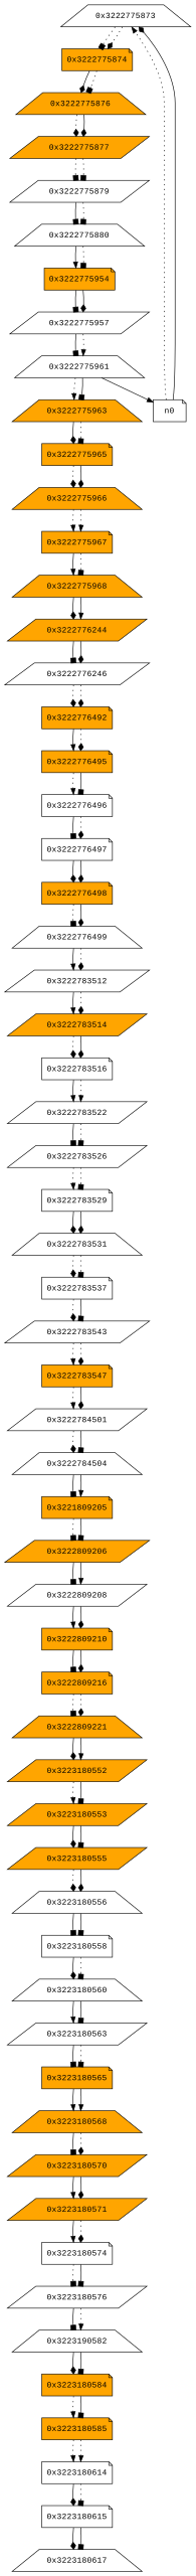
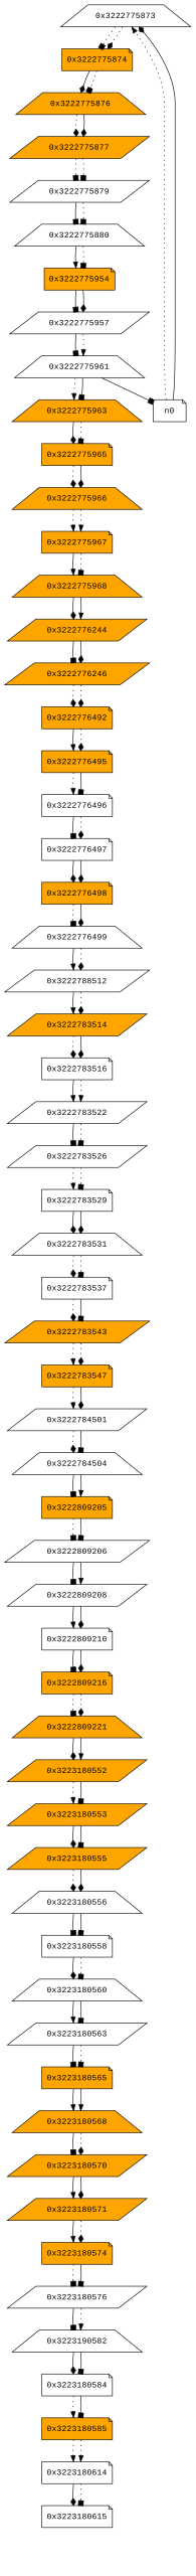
  digraph {
    fontname="Liberation Mono"
    node [fillcolor=white fontname="Liberation Mono" shape=note style=filled]
    edge [arrowhead=box fontname="Liberation Mono" style=solid]
    n1 [label="0x3222775873" shape=trapezium]
    n2 [fillcolor=orange label="0x3222775874"]
    n3 [fillcolor=orange label="0x3222775876" shape=trapezium]
    n4 [fillcolor=orange label="0x3222775877" shape=parallelogram]
    n5 [label="0x3222775879" shape=parallelogram]
    n6 [label="0x3222775880" shape=trapezium]
    n7 [fillcolor=orange label="0x3222775954"]
    n8 [label="0x3222775957" shape=parallelogram]
    n9 [label="0x3222775961" shape=trapezium]
    n10 [fillcolor=orange label="0x3222775963" shape=trapezium]
    n0
    n11 [fillcolor=orange label="0x3222775965"]
    n12 [fillcolor=orange label="0x3222775966" shape=trapezium]
    n13 [fillcolor=orange label="0x3222775967"]
    n14 [fillcolor=orange label="0x3222775968" shape=trapezium]
    n15 [fillcolor=orange label="0x3222776244" shape=parallelogram]
-   n16 [label="0x3222776246" shape=parallelogram]
+   n16 [fillcolor=orange label="0x3222776246" shape=parallelogram]
    n17 [fillcolor=orange label="0x3222776492"]
    n18 [fillcolor=orange label="0x3222776495"]
    n19 [label="0x3222776496"]
    n20 [label="0x3222776497"]
    n21 [fillcolor=orange label="0x3222776498"]
    n22 [label="0x3222776499" shape=trapezium]
-   n23 [label="0x3222783512" shape=parallelogram]
+   n23 [label="0x3222788512" shape=parallelogram]
    n24 [fillcolor=orange label="0x3222783514" shape=parallelogram]
    n25 [label="0x3222783516"]
    n26 [label="0x3222783522" shape=parallelogram]
    n27 [label="0x3222783526" shape=parallelogram]
    n28 [label="0x3222783529"]
    n29 [label="0x3222783531" shape=trapezium]
    n30 [label="0x3222783537"]
-   n31 [label="0x3222783543" shape=parallelogram]
+   n31 [fillcolor=orange label="0x3222783543" shape=parallelogram]
    n32 [fillcolor=orange label="0x3222783547"]
    n33 [label="0x3222784501" shape=parallelogram]
    n34 [label="0x3222784504" shape=trapezium]
-   n35 [fillcolor=orange label="0x3221809205"]
-   n36 [fillcolor=orange label="0x3222809206" shape=parallelogram]
+   n35 [fillcolor=orange label="0x3222809205"]
+   n36 [label="0x3222809206" shape=parallelogram]
    n37 [label="0x3222809208" shape=parallelogram]
-   n38 [fillcolor=orange label="0x3222809210"]
+   n38 [label="0x3222809210"]
    n39 [fillcolor=orange label="0x3222809216"]
    n40 [fillcolor=orange label="0x3222809221" shape=trapezium]
    n41 [fillcolor=orange label="0x3223180552" shape=parallelogram]
    n42 [fillcolor=orange label="0x3223180553" shape=parallelogram]
    n43 [fillcolor=orange label="0x3223180555" shape=parallelogram]
    n44 [label="0x3223180556" shape=trapezium]
    n45 [label="0x3223180558"]
    n46 [label="0x3223180560" shape=trapezium]
    n47 [label="0x3223180563" shape=parallelogram]
    n48 [fillcolor=orange label="0x3223180565"]
    n49 [fillcolor=orange label="0x3223180568" shape=trapezium]
    n50 [fillcolor=orange label="0x3223180570" shape=parallelogram]
    n51 [fillcolor=orange label="0x3223180571" shape=parallelogram]
-   n52 [label="0x3223180574"]
+   n52 [fillcolor=orange label="0x3223180574"]
    n53 [label="0x3223180576" shape=parallelogram]
    n54 [label="0x3223190582" shape=trapezium]
-   n55 [fillcolor=orange label="0x3223180584"]
+   n55 [label="0x3223180584"]
    n56 [fillcolor=orange label="0x3223180585"]
    n57 [label="0x3223180614"]
    n58 [label="0x3223180615"]
-   n59 [label="0x3223180617" shape=trapezium]
    n1 -> n2 [style=dotted]
    n1 -> n2 [arrowhead=diamond style=dotted]
    n2 -> n3 [arrowhead=diamond]
    n2 -> n3 [style=dotted]
    n3 -> n4 [arrowhead=diamond style=dotted]
    n3 -> n4 [arrowhead=diamond]
    n4 -> n5 [style=dotted]
    n4 -> n5 [style=dotted]
    n5 -> n6
    n5 -> n6 [style=dotted]
    n6 -> n7 [arrowhead=normal]
    n6 -> n7 [style=dotted]
    n7 -> n8
    n7 -> n8 [arrowhead=diamond]
    n8 -> n9
    n8 -> n9 [arrowhead=normal style=dotted]
    n9 -> n10 [arrowhead=normal style=dotted]
    n9 -> n10
-   n9 -> n0 [arrowhead=normal]
+   n9 -> n0
    n10 -> n11 [arrowhead=diamond]
    n10 -> n11 [style=dotted]
    n0 -> n1 [arrowhead=normal style=dotted]
    n0 -> n1 [arrowhead=diamond]
    n11 -> n12 [arrowhead=diamond style=dotted]
    n11 -> n12 [arrowhead=diamond]
    n12 -> n13 [arrowhead=normal style=dotted]
    n12 -> n13 [arrowhead=normal style=dotted]
    n13 -> n14 [arrowhead=normal]
    n13 -> n14 [style=dotted]
    n14 -> n15 [arrowhead=diamond]
    n14 -> n15 [arrowhead=normal]
    n15 -> n16
    n15 -> n16 [arrowhead=diamond]
    n16 -> n17 [arrowhead=diamond style=dotted]
    n16 -> n17 [arrowhead=diamond style=dotted]
    n17 -> n18 [arrowhead=normal]
    n17 -> n18 [arrowhead=diamond style=dotted]
    n18 -> n19 [arrowhead=normal style=dotted]
    n18 -> n19
    n19 -> n20
    n19 -> n20 [arrowhead=diamond style=dotted]
    n20 -> n21 [arrowhead=diamond]
    n20 -> n21 [arrowhead=diamond]
    n21 -> n22 [style=dotted]
    n21 -> n22 [arrowhead=diamond]
    n22 -> n23 [arrowhead=normal]
    n22 -> n23 [arrowhead=diamond style=dotted]
    n23 -> n24 [arrowhead=normal]
    n23 -> n24 [arrowhead=diamond style=dotted]
    n24 -> n25 [arrowhead=diamond style=dotted]
    n24 -> n25 [arrowhead=diamond]
    n25 -> n26 [arrowhead=normal]
    n25 -> n26 [arrowhead=normal style=dotted]
    n26 -> n27
    n26 -> n27 [style=dotted]
    n27 -> n28 [arrowhead=normal style=dotted]
    n27 -> n28 [style=dotted]
    n28 -> n29 [arrowhead=diamond]
    n28 -> n29 [arrowhead=diamond]
    n29 -> n30 [arrowhead=diamond style=dotted]
    n29 -> n30 [style=dotted]
    n30 -> n31 [arrowhead=diamond style=dotted]
    n30 -> n31
    n31 -> n32 [arrowhead=normal style=dotted]
    n31 -> n32 [arrowhead=diamond style=dotted]
    n32 -> n33 [arrowhead=normal style=dotted]
    n32 -> n33 [arrowhead=diamond]
    n33 -> n34 [arrowhead=diamond style=dotted]
    n33 -> n34
    n34 -> n35
    n34 -> n35 [arrowhead=normal]
    n35 -> n36 [style=dotted]
    n35 -> n36
    n36 -> n37
    n36 -> n37 [arrowhead=normal]
    n37 -> n38 [arrowhead=normal]
    n37 -> n38 [arrowhead=diamond]
    n38 -> n39
    n38 -> n39 [arrowhead=diamond]
    n39 -> n40 [style=dotted]
    n39 -> n40 [arrowhead=diamond style=dotted]
    n40 -> n41 [arrowhead=diamond]
    n40 -> n41 [arrowhead=normal]
    n41 -> n42 [arrowhead=normal style=dotted]
    n41 -> n42
    n42 -> n43 [arrowhead=diamond]
    n42 -> n43
    n43 -> n44 [arrowhead=diamond style=dotted]
    n43 -> n44 [arrowhead=diamond]
    n44 -> n45
    n44 -> n45
    n45 -> n46 [arrowhead=diamond]
    n45 -> n46 [style=dotted]
    n46 -> n47 [arrowhead=normal]
    n46 -> n47
    n47 -> n48
    n47 -> n48 [style=dotted]
    n48 -> n49 [arrowhead=normal]
    n48 -> n49 [arrowhead=normal]
    n49 -> n50
    n49 -> n50 [arrowhead=diamond style=dotted]
    n50 -> n51 [arrowhead=normal]
    n50 -> n51 [arrowhead=diamond]
    n51 -> n52 [arrowhead=normal]
    n51 -> n52 [arrowhead=diamond style=dotted]
    n52 -> n53 [style=dotted]
    n52 -> n53
    n53 -> n54
    n53 -> n54 [arrowhead=normal style=dotted]
    n54 -> n55 [arrowhead=diamond]
    n54 -> n55
    n55 -> n56 [arrowhead=normal style=dotted]
    n55 -> n56
    n56 -> n57 [arrowhead=normal style=dotted]
    n56 -> n57 [arrowhead=normal style=dotted]
    n57 -> n58 [arrowhead=diamond]
    n57 -> n58 [style=dotted]
-   n58 -> n59 [arrowhead=diamond]
-   n58 -> n59
  }
